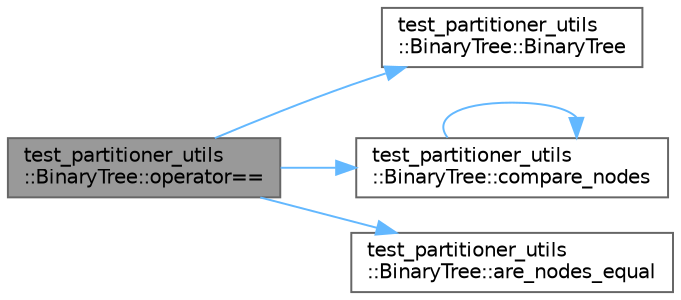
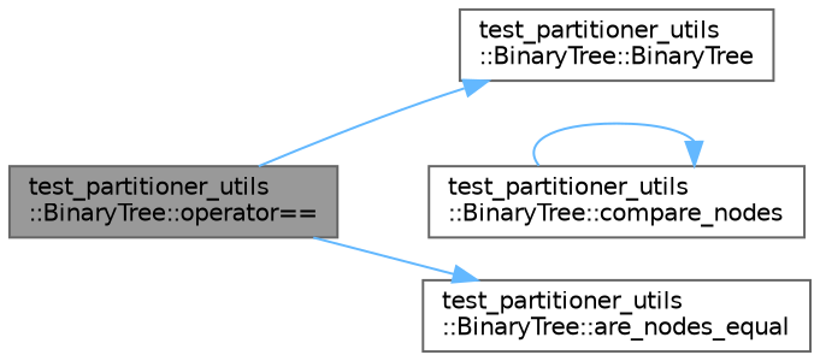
  digraph {
    rankdir=LR
    node [color=grey40 fillcolor=white fontname=Helvetica fontsize=10 shape=box style=filled]
    edge [color=steelblue1 fontname=Helvetica fontsize=10 labelfontname=Helvetica labelfontsize=10 style=solid]
    n1 [color=gray40 fillcolor=grey60 fontcolor=black height=0.2 label="test_partitioner_utils\l::BinaryTree::operator==" width=0.4]
    n2 [height=0.2 label="test_partitioner_utils\l::BinaryTree::BinaryTree" width=0.4]
    n3 [height=0.2 label="test_partitioner_utils\l::BinaryTree::compare_nodes" width=0.4]
    n4 [height=0.2 label="test_partitioner_utils\l::BinaryTree::are_nodes_equal" width=0.4]
    n1 -> n2
-   n1 -> n3
    n1 -> n4
    n3 -> n3
  }
